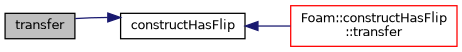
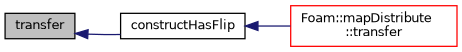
  digraph {
    rankdir=LR
    node [color=black fontname=Helvetica fontsize=10 shape=record]
    edge [color=midnightblue dir=back fontname=Helvetica fontsize=10 labelfontname=Helvetica labelfontsize=10 style=solid]
    n1 [fillcolor=grey75 fontcolor=black height=0.2 label=transfer style=filled width=0.4]
    n2 [height=0.2 label=constructHasFlip width=0.4]
-   n3 [color=red height=0.2 label="Foam::constructHasFlip\l::transfer" width=0.4]
-   n2 -> n1
+   n3 [color=red height=0.2 label="Foam::mapDistribute\l::transfer" width=0.4]
+   n1 -> n2
    n2 -> n3
  }
